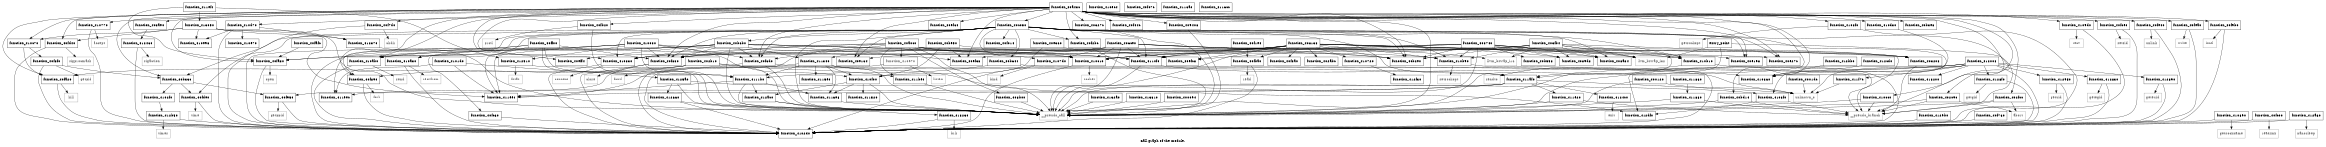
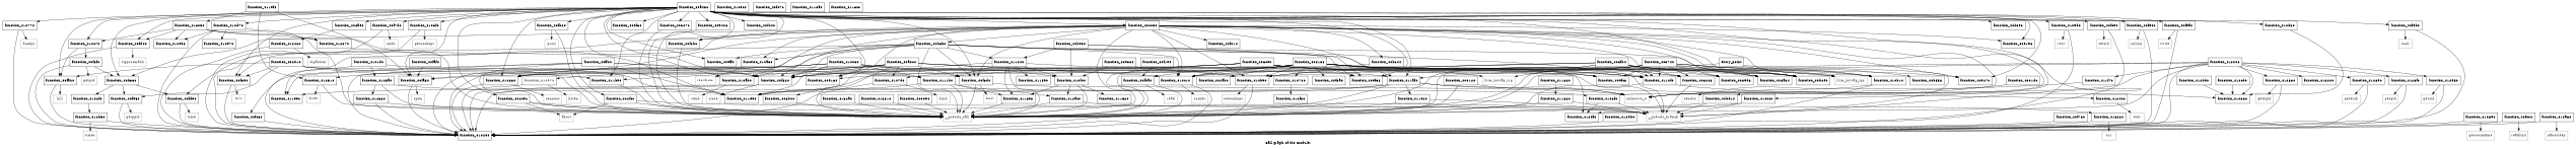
  digraph {
    label="Call graph of the module."
    node [shape=record]
    n1 [label="{function_40e360}"]
    n2 [label="{function_410f00}"]
    n3 [label="{function_40efc8}"]
    n4 [label="{function_4116e8}"]
    n5 [label="{function_411520}"]
    n6 [label="{function_412ac0}"]
    n7 [color=gray50 fontcolor=gray50 label="{__pseudo_call}"]
    n8 [label="{function_411ee4}"]
    n9 [label="{function_413230}"]
    n10 [label="{function_40e198}"]
    n11 [label="{function_40e27c}"]
    n12 [label="{function_40f6d0}"]
    n13 [color=gray50 fontcolor=gray50 label="{unknown_0}"]
    n14 [color=gray50 fontcolor=gray50 label="{fcntl}"]
    n15 [label="{function_40f760}"]
    n16 [label="{function_4102d0}"]
    n17 [label="{function_410d70}"]
    n18 [label="{function_410e70}"]
    n19 [label="{function_410e98}"]
    n20 [label="{function_412370}"]
    n21 [label="{function_40f7d0}"]
    n22 [color=gray50 fontcolor=gray50 label="{chdir}"]
    n23 [label="{function_40f830}"]
    n24 [color=gray50 fontcolor=gray50 label="{close}"]
    n25 [label="{function_40f890}"]
    n26 [color=gray50 fontcolor=gray50 label="{fork}"]
    n27 [label="{function_4103f0}"]
    n28 [label="{function_412df0}"]
    n29 [color=gray50 fontcolor=gray50 label="{__pseudo_branch}"]
    n30 [label="{function_40f8f0}"]
    n31 [color=gray50 fontcolor=gray50 label="{getpid}"]
    n32 [label="{function_40b33c}"]
    n33 [label="{function_410890}"]
    n34 [color=gray50 fontcolor=gray50 label="{getsockname}"]
    n35 [label="{function_40fb20}"]
    n36 [color=gray50 fontcolor=gray50 label="{prctl}"]
    n37 [label="{function_4108f0}"]
    n38 [color=gray50 fontcolor=gray50 label="{getsockopt}"]
    n39 [label="{function_40fba0}"]
    n40 [color=gray50 fontcolor=gray50 label="{read}"]
    n41 [fontcolor=gray50 label="{function_410970}"]
    n42 [color=gray50 fontcolor=gray50 label="{listen}"]
    n43 [label="{function_40fc00}"]
    n44 [color=gray50 fontcolor=gray50 label="{readlink}"]
    n45 [label="{function_4109d0}"]
    n46 [color=gray50 fontcolor=gray50 label="{recv}"]
    n47 [label="{function_40fc60}"]
    n48 [label="{function_410a30}"]
    n49 [color=gray50 fontcolor=gray50 label="{recvfrom}"]
    n50 [label="{function_40fce0}"]
    n51 [color=gray50 fontcolor=gray50 label="{setsid}"]
    n52 [label="{function_410ab0}"]
    n53 [color=gray50 fontcolor=gray50 label="{send}"]
    n54 [label="{function_40fd40}"]
    n55 [color=gray50 fontcolor=gray50 label="{sigprocmask}"]
    n56 [label="{function_40fde0}"]
    n57 [color=gray50 fontcolor=gray50 label="{time}"]
    n58 [label="{function_410b10}"]
    n59 [color=gray50 fontcolor=gray50 label="{sendto}"]
    n60 [label="{function_40fe40}"]
    n61 [color=gray50 fontcolor=gray50 label="{unlink}"]
    n62 [label="{function_40fea0}"]
    n63 [color=gray50 fontcolor=gray50 label="{write}"]
    n64 [label="{function_410b90}"]
    n65 [color=gray50 fontcolor=gray50 label="{setsockopt}"]
    n66 [label="{function_410ec4}"]
    n67 [label="{function_40ef38}"]
    n68 [label="{function_40ff00}"]
    n69 [label="{function_4111b0}"]
    n70 [label="{function_411eec}"]
    n71 [label="{function_410030}"]
    n72 [label="{function_40fa80}"]
    n73 [label="{function_4110f0}"]
    n74 [label="{function_412510}"]
    n75 [color=gray50 fontcolor=gray50 label="{open}"]
    n76 [label="{function_410360}"]
    n77 [color=gray50 fontcolor=gray50 label="{fstat}"]
    n78 [label="{function_410c10}"]
    n79 [color=gray50 fontcolor=gray50 label="{socket}"]
    n80 [label="{function_4101d0}"]
    n81 [label="{function_4125a0}"]
    n82 [label="{function_412660}"]
    n83 [label="{function_410c70}"]
    n84 [label="{function_40fa20}"]
    n85 [color=gray50 fontcolor=gray50 label="{kill}"]
    n86 [label="{function_410cc0}"]
    n87 [label="{function_40f950}"]
    n88 [color=gray50 fontcolor=gray50 label="{getppid}"]
    n89 [label="{function_40f9b0}"]
    n90 [color=gray50 fontcolor=gray50 label="{ioctl}"]
    n91 [label="{function_410720}"]
    n92 [label="{function_412f30}"]
    n93 [label="{function_40ef64}"]
    n94 [label="{function_40eff4}"]
    n95 [label="{function_40f014}"]
    n96 [label="{function_40f07c}"]
    n97 [label="{function_40f1e4}"]
    n98 [label="{function_410770}"]
    n99 [color=gray50 fontcolor=gray50 label="{accept}"]
    n100 [label="{function_40f2bc}"]
    n101 [label="{function_40f3a0}"]
    n102 [label="{function_4102f0}"]
    n103 [label="{function_412b50}"]
    n104 [color=gray50 fontcolor=gray50 label="{times}"]
    n105 [label="{function_410d30}"]
    n106 [label="{function_4107d0}"]
    n107 [color=gray50 fontcolor=gray50 label="{bind}"]
    n108 [label="{function_40f44c}"]
    n109 [label="{function_410830}"]
    n110 [color=gray50 fontcolor=gray50 label="{connect}"]
    n111 [label="{function_4115e0}"]
    n112 [label="{function_4116a0}"]
    n113 [label="{function_4116cc}"]
    n114 [label="{function_411860}"]
    n115 [label="{function_411880}"]
    n116 [label="{function_411af0}"]
    n117 [label="{function_411e20}"]
    n118 [label="{function_4124c0}"]
    n119 [color=gray50 fontcolor=gray50 label="{exit}"]
    n120 [label="{function_411be0}"]
    n121 [label="{function_413050}"]
    n122 [label="{function_411340}"]
    n123 [color=gray50 fontcolor=gray50 label="{getegid}"]
    n124 [color=gray50 fontcolor=gray50 label="{geteuid}"]
    n125 [color=gray50 fontcolor=gray50 label="{getgid}"]
    n126 [color=gray50 fontcolor=gray50 label="{getuid}"]
    n127 [color=gray50 fontcolor=gray50 label="{nanosleep}"]
    n128 [color=gray50 fontcolor=gray50 label="{brk}"]
    n129 [color=gray50 fontcolor=gray50 label="{abort}"]
    n130 [color=gray50 fontcolor=gray50 label="{llvm_bswap_i32}"]
    n131 [color=gray50 fontcolor=gray50 label="{llvm_bswap_i16}"]
    n132 [label="{function_411ef4}"]
    n133 [label="{function_411f7c}"]
    n134 [label="{function_412008}"]
    n135 [label="{function_412830}"]
    n136 [label="{function_412890}"]
    n137 [label="{function_4128f0}"]
    n138 [label="{function_412950}"]
    n139 [label="{function_413200}"]
    n140 [label="{function_412460}"]
    n141 [color=gray50 fontcolor=gray50 label="{sigaction}"]
    n142 [label="{function_4129b0}"]
    n143 [label="{function_412a60}"]
    n144 [label="{function_412bb0}"]
    n145 [label="{function_412cd0}"]
    n146 [label="{function_4132a0}"]
    n147 [label="{function_413310}"]
    n148 [label="{function_40fafc}"]
    n149 [label="{function_400094}"]
    n150 [label="{function_400120}"]
    n151 [label="{function_4001dc}"]
    n152 [label="{entry_point}"]
    n153 [label="{function_402abc}"]
    n154 [label="{function_402b10}"]
    n155 [label="{function_402c9c}"]
    n156 [label="{function_402fcc}"]
    n157 [label="{function_403208}"]
    n158 [label="{function_40327c}"]
    n159 [label="{function_403740}"]
    n160 [label="{function_4089d8}"]
    n161 [label="{function_408a34}"]
    n162 [label="{function_40b2e0}"]
    n163 [label="{function_40b558}"]
    n164 [label="{function_403fb4}"]
    n165 [label="{function_406ce0}"]
    n166 [label="{function_408138}"]
    n167 [label="{function_40e164}"]
    n168 [label="{function_408ae0}"]
    n169 [label="{function_408b00}"]
    n170 [label="{function_409408}"]
    n171 [label="{function_40a0c0}"]
    n172 [label="{function_40a43c}"]
    n173 [label="{function_40b3e8}"]
    n174 [label="{function_40bd14}"]
    n175 [label="{function_40c050}"]
    n176 [label="{function_40b644}"]
    n177 [label="{function_40b6b0}"]
    n178 [label="{function_40be50}"]
    n1 -> n2
    n1 -> n3
    n2 -> n4
    n2 -> n5
    n2 -> n6
    n2 -> n7
    n4 -> n7
    n6 -> n7
    n6 -> n9
    n9 -> n16
    n9 -> n128
    n12 -> n7
    n12 -> n13
    n12 -> n14
    n15 -> n16
    n17 -> n16
    n17 -> n18
    n17 -> n19
    n17 -> n20
    n20 -> n7
    n21 -> n16
    n21 -> n22
    n23 -> n16
    n23 -> n24
    n25 -> n16
    n25 -> n26
    n27 -> n28
    n27 -> n29
    n30 -> n16
    n30 -> n31
    n30 -> n32
    n32 -> n56
    n32 -> n87
    n32 -> n102
    n33 -> n16
    n33 -> n34
    n35 -> n7
    n35 -> n36
    n37 -> n16
    n37 -> n38
    n39 -> n16
    n39 -> n40
    n41 -> n16
    n41 -> n42
    n43 -> n16
    n43 -> n44
    n45 -> n16
    n45 -> n46
    n47 -> n16
    n48 -> n16
    n48 -> n49
    n50 -> n16
    n50 -> n51
    n52 -> n16
    n52 -> n53
    n54 -> n16
    n54 -> n55
    n56 -> n16
    n56 -> n57
    n58 -> n16
    n58 -> n59
    n60 -> n16
    n60 -> n61
    n62 -> n16
    n62 -> n63
    n64 -> n16
    n64 -> n65
    n68 -> n7
    n68 -> n8
    n68 -> n16
    n68 -> n23
    n68 -> n69
    n68 -> n70
    n69 -> n4
    n69 -> n6
    n69 -> n7
    n69 -> n8
    n71 -> n2
    n71 -> n8
    n71 -> n12
    n71 -> n16
    n71 -> n23
    n71 -> n69
    n71 -> n72
    n71 -> n73
    n71 -> n74
    n72 -> n16
    n72 -> n75
    n73 -> n7
    n73 -> n76
    n74 -> n7
    n74 -> n77
    n78 -> n16
    n78 -> n79
    n80 -> n8
    n80 -> n70
    n80 -> n81
    n81 -> n7
    n81 -> n27
    n81 -> n82
    n82 -> n7
    n82 -> n16
    n83 -> n30
    n83 -> n84
    n84 -> n16
    n84 -> n85
    n86 -> n7
    n86 -> n29
    n87 -> n16
    n87 -> n88
    n89 -> n16
    n89 -> n90
    n91 -> n92
    n97 -> n39
    n98 -> n16
    n98 -> n99
    n100 -> n7
    n102 -> n103
    n103 -> n16
    n103 -> n104
    n105 -> n76
    n106 -> n16
    n106 -> n107
    n109 -> n16
    n109 -> n110
    n114 -> n115
    n115 -> n7
    n115 -> n29
    n116 -> n7
    n116 -> n8
    n116 -> n13
    n116 -> n70
    n116 -> n117
    n116 -> n118
    n117 -> n7
    n117 -> n29
    n118 -> n119
    n120 -> n7
    n121 -> n7
    n121 -> n8
    n121 -> n19
    n121 -> n20
    n121 -> n54
    n121 -> n83
    n122 -> n2
    n122 -> n4
    n122 -> n7
    n122 -> n8
    n122 -> n28
    n122 -> n69
    n122 -> n111
    n132 -> n72
    n132 -> n74
    n132 -> n121
    n133 -> n13
    n134 -> n7
    n134 -> n13
    n134 -> n16
    n134 -> n28
    n134 -> n76
    n134 -> n116
    n134 -> n133
    n134 -> n135
    n134 -> n136
    n134 -> n137
    n134 -> n138
    n134 -> n139
    n135 -> n16
    n135 -> n123
    n136 -> n16
    n136 -> n124
    n137 -> n16
    n137 -> n125
    n138 -> n16
    n138 -> n126
    n140 -> n16
    n140 -> n141
    n142 -> n16
    n143 -> n16
    n143 -> n127
    n144 -> n76
    n145 -> n76
    n146 -> n7
    n147 -> n7
    n148 -> n72
    n149 -> n7
    n150 -> n7
    n150 -> n13
    n151 -> n13
    n152 -> n7
    n152 -> n29
    n152 -> n130
    n154 -> n7
    n154 -> n25
    n154 -> n84
    n154 -> n87
    n154 -> n116
    n154 -> n120
    n155 -> n7
    n155 -> n29
    n155 -> n129
    n156 -> n7
    n156 -> n29
    n156 -> n129
    n157 -> n29
    n158 -> n7
    n159 -> n3
    n159 -> n7
    n159 -> n23
    n159 -> n58
    n159 -> n64
    n159 -> n73
    n159 -> n78
    n159 -> n130
    n159 -> n157
    n159 -> n160
    n159 -> n161
    n159 -> n162
    n159 -> n163
    n164 -> n7
    n164 -> n23
    n164 -> n58
    n164 -> n64
    n164 -> n73
    n164 -> n78
-   n164 -> n130
    n164 -> n131
    n164 -> n157
    n164 -> n160
    n164 -> n161
    n164 -> n162
    n165 -> n7
    n165 -> n52
    n165 -> n73
    n165 -> n78
    n165 -> n106
    n165 -> n109
    n165 -> n130
    n165 -> n131
    n165 -> n157
    n165 -> n162
    n166 -> n3
    n166 -> n7
-   n166 -> n10
    n166 -> n11
    n166 -> n23
    n166 -> n39
    n166 -> n58
    n166 -> n64
    n166 -> n67
    n166 -> n72
    n166 -> n73
    n166 -> n78
    n166 -> n91
    n166 -> n101
    n166 -> n153
    n166 -> n157
    n166 -> n160
    n166 -> n161
    n166 -> n162
    n166 -> n167
    n168 -> n140
    n169 -> n7
    n170 -> n7
    n171 -> n7
    n171 -> n12
    n171 -> n16
    n171 -> n23
    n171 -> n29
    n171 -> n41
    n171 -> n64
    n171 -> n78
    n171 -> n106
    n171 -> n109
    n171 -> n120
    n171 -> n169
    n172 -> n7
    n172 -> n10
    n172 -> n11
    n172 -> n12
    n172 -> n17
    n172 -> n21
    n172 -> n23
    n172 -> n25
    n172 -> n32
    n172 -> n35
    n172 -> n37
    n172 -> n45
    n172 -> n50
    n172 -> n52
    n172 -> n54
    n172 -> n60
    n172 -> n62
    n172 -> n67
    n172 -> n72
    n172 -> n83
    n172 -> n84
    n172 -> n86
    n172 -> n89
    n172 -> n93
    n172 -> n94
    n172 -> n98
    n172 -> n100
    n172 -> n105
    n172 -> n108
    n172 -> n109
    n172 -> n116
+   n172 -> n120
    n172 -> n155
    n172 -> n156
    n172 -> n158
    n172 -> n162
    n172 -> n167
    n172 -> n168
    n172 -> n170
    n172 -> n173
    n172 -> n174
    n172 -> n175
    n174 -> n7
    n174 -> n29
    n175 -> n7
    n175 -> n10
    n175 -> n11
    n175 -> n12
    n175 -> n23
    n175 -> n25
    n175 -> n27
    n175 -> n29
    n175 -> n32
    n175 -> n48
    n175 -> n52
    n175 -> n56
    n175 -> n58
    n175 -> n64
    n175 -> n73
    n175 -> n78
    n175 -> n95
    n175 -> n100
    n175 -> n109
    n175 -> n116
    n175 -> n161
    n175 -> n162
    n175 -> n167
    n175 -> n176
    n175 -> n177
    n176 -> n29
    n176 -> n69
    n177 -> n7
    n177 -> n12
    n177 -> n23
    n177 -> n47
    n177 -> n48
    n177 -> n52
    n177 -> n67
    n177 -> n73
    n177 -> n78
    n177 -> n94
    n177 -> n109
    n177 -> n122
    n177 -> n162
    n178 -> n2
    n178 -> n3
    n178 -> n67
    n178 -> n122
  }
